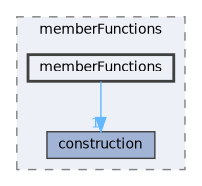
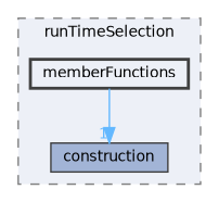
  digraph {
    compound=true
    node [color=grey25 fontname=Helvetica fontsize=10 shape=box]
    n1 [fillcolor="#a2b4d6" height=0.2 label=construction style=filled width=0.4]
    n2 [fillcolor="#edf0f7" height=0.2 label=memberFunctions style="filled,bold" width=0.4]
    subgraph cluster_1 {
      bgcolor="#edf0f7"
      fontname=Helvetica
      fontsize=10
-     label=memberFunctions
+     label=runTimeSelection
      pencolor=grey50
      style="filled,dashed"
      n1
      n2
    }
    n2 -> n1 [color=steelblue1 fontcolor=steelblue1 fontname=Helvetica fontsize=10 headlabel=1 labeldistance=1.5 labelfontname=Helvetica labelfontsize=10]
  }
